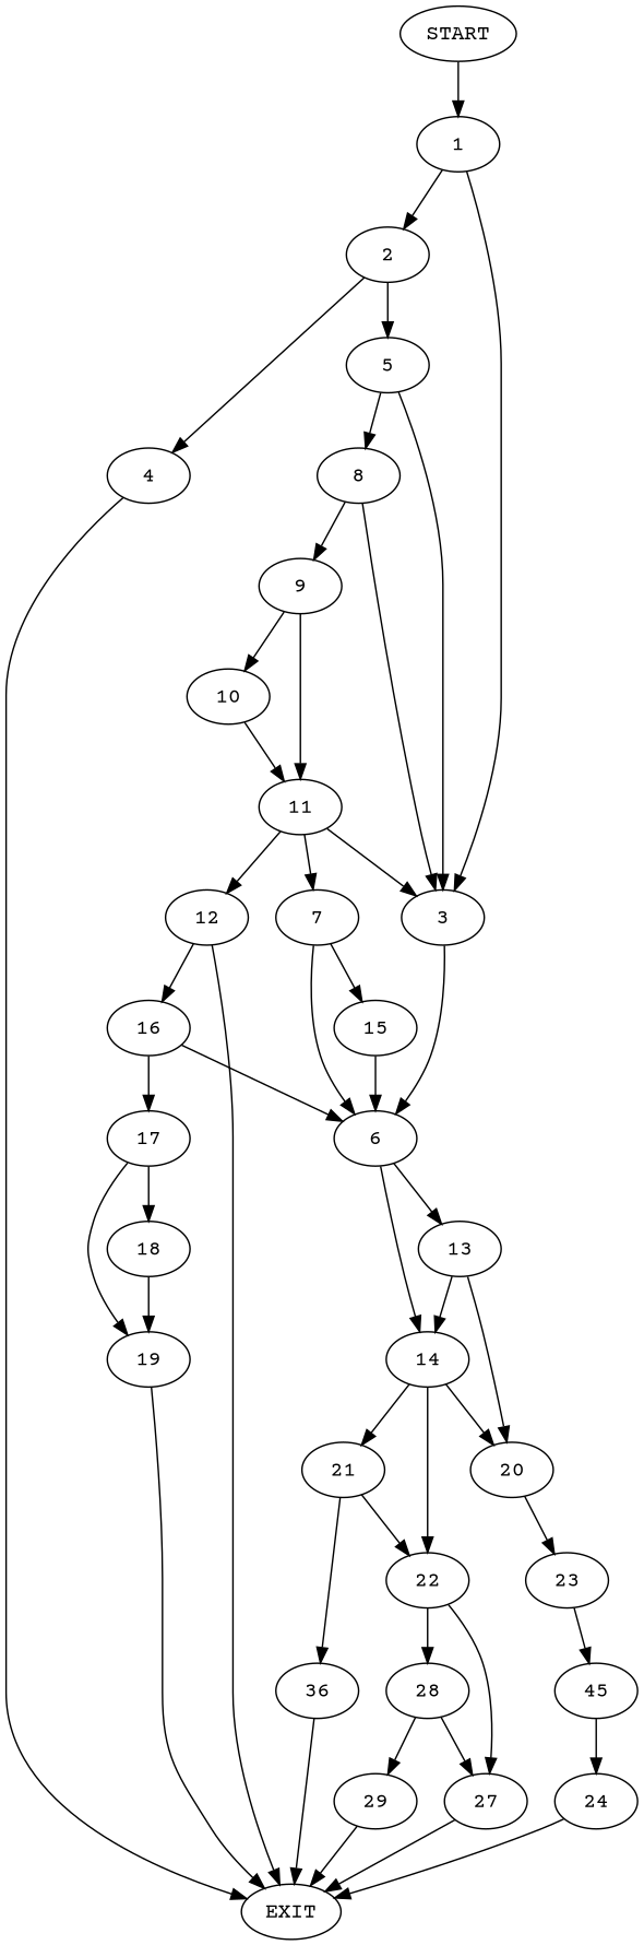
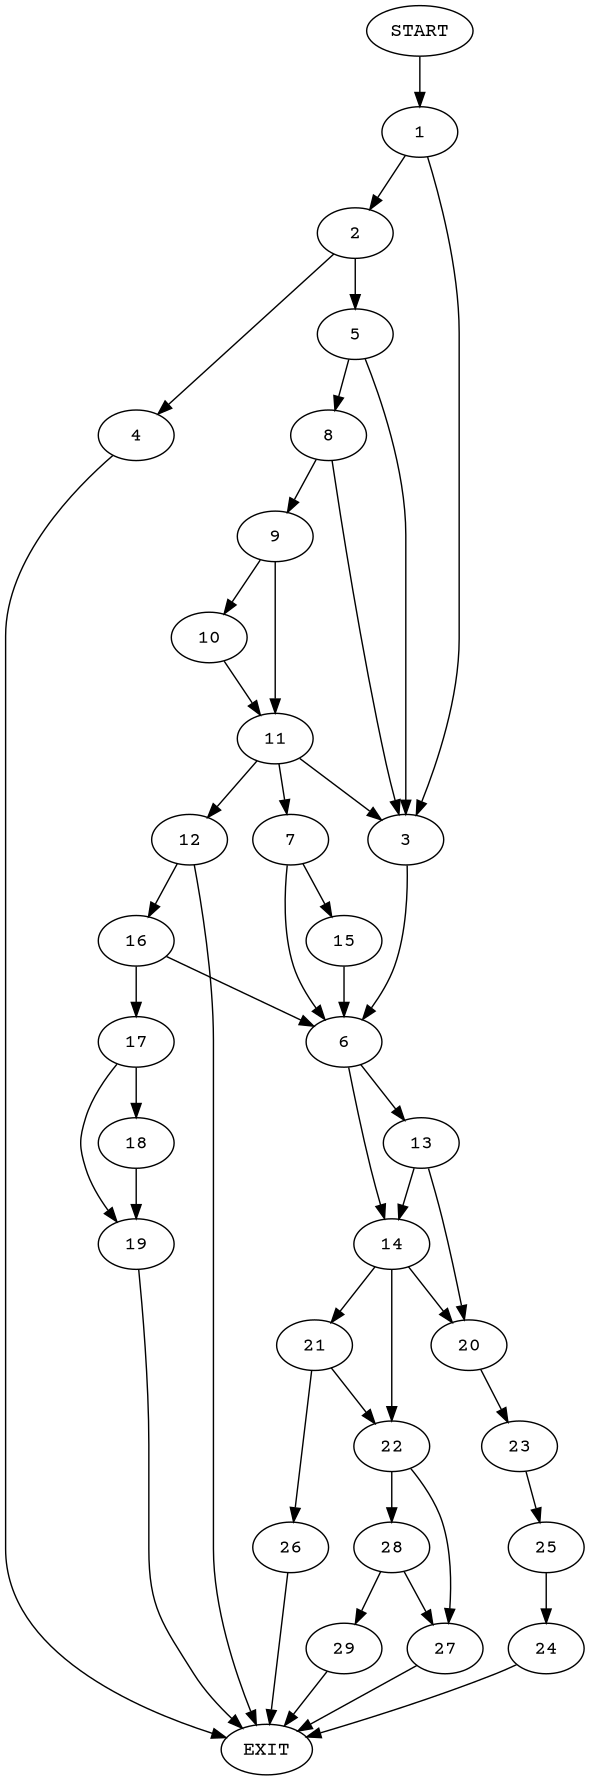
  digraph {
    fontname="Courier Prime"
    node [fontname="Courier Prime"]
    edge [fontname="Courier Prime"]
    n1 [label=START]
    1
    2
    3
    n5 [label=EXIT]
    4
    5
    6
    8
    13
    14
    7
    15
    9
    20
    21
    22
    10
    11
    12
    16
    23
-   26 [label=36]
+   26
    27
    28
    17
    18
    19
-   25 [label=45]
+   25
    29
    24
    n1 -> 1
    1 -> 2
    1 -> 3
    2 -> 4
    2 -> 5
    3 -> 6
    4 -> n5
    5 -> 3
    5 -> 8
    6 -> 13
    6 -> 14
    8 -> 3
    8 -> 9
    13 -> 14
    13 -> 20
    14 -> 20
    14 -> 21
    14 -> 22
    7 -> 6
    7 -> 15
    15 -> 6
    9 -> 10
    9 -> 11
    20 -> 23
    21 -> 22
    21 -> 26
    22 -> 27
    22 -> 28
    10 -> 11
    11 -> 3
    11 -> 7
    11 -> 12
    12 -> n5
    12 -> 16
    16 -> 6
    16 -> 17
    23 -> 25
    26 -> n5
    27 -> n5
    28 -> 27
    28 -> 29
    17 -> 18
    17 -> 19
    18 -> 19
    19 -> n5
    25 -> 24
    29 -> n5
    24 -> n5
  }
